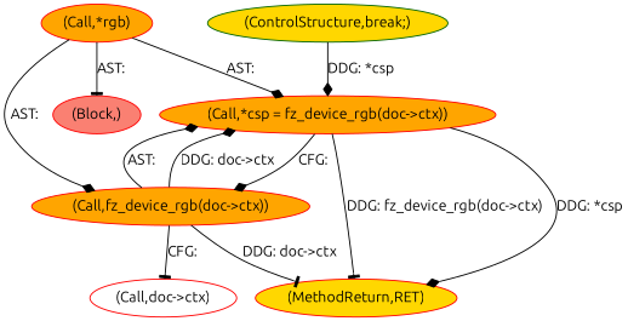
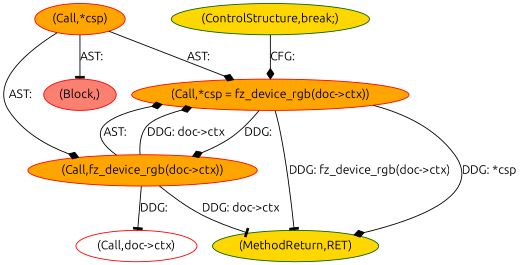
  digraph {
    fontname=Ubuntu
    node [color=red fillcolor=orange fontname=Ubuntu style=filled]
    edge [arrowhead=diamond fontname=Ubuntu]
    n1 [label="(Call,*csp = fz_device_rgb(doc->ctx))"]
    n2 [label="(Call,fz_device_rgb(doc->ctx))"]
-   n3 [fillcolor=gold label="(MethodReturn,RET)"]
+   n3 [color=darkgreen fillcolor=gold label="(MethodReturn,RET)"]
    n4 [fillcolor=white label="(Call,doc->ctx)"]
    n5 [fillcolor=salmon label="(Block,)"]
    n6 [color=darkgreen fillcolor=gold label="(ControlStructure,break;)"]
-   n7 [label="(Call,*rgb)"]
-   n1 -> n2 [label="CFG: "]
+   n7 [label="(Call,*csp)"]
+   n1 -> n2 [label="DDG: "]
    n1 -> n3 [arrowhead=tee label="DDG: fz_device_rgb(doc->ctx)"]
    n1 -> n3 [label="DDG: *csp"]
    n2 -> n1 [label="AST: "]
    n2 -> n1 [label="DDG: doc->ctx"]
    n2 -> n3 [arrowhead=tee label="DDG: doc->ctx"]
-   n2 -> n4 [arrowhead=tee label="CFG: "]
-   n6 -> n1 [label="DDG: *csp"]
+   n2 -> n4 [arrowhead=tee label="DDG: "]
+   n6 -> n1 [label="CFG: "]
    n7 -> n1 [label="AST: "]
    n7 -> n2 [label="AST: "]
    n7 -> n5 [arrowhead=tee label="AST: "]
  }
